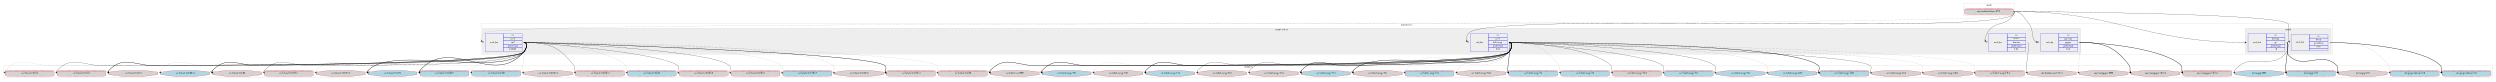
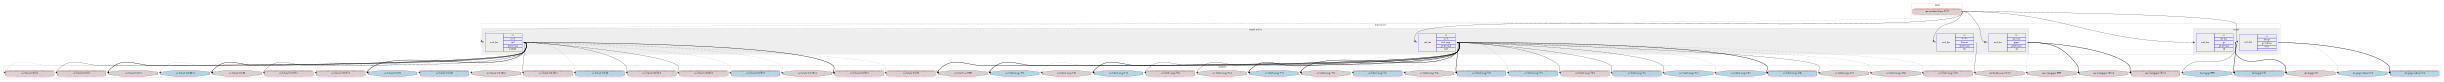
  digraph {
    compound=true
    concentrate=true
    fontname=Inter
    fontsize=10
    newrank=true
    rankdir=TB
    ranksep=1.5
    node [color=red fillcolor=lightgrey fontname=Inter fontsize=10 shape=cylinder style=filled]
    edge [arrowhead=vee fontname=Inter headport=w style=dotted tailport=e weight=100]
    n1 [label="app-emulation/skopeo-0.1.22" width=4]
    n2 [color=blue label=<<TABLE BORDER="0" CELLBORDER="1" CELLSPACING="0" CELLPADDING="4" WIDTH="220"><TR><TD ROWSPAN="6" CELLPADDING="30">pack_dep</TD></TR><TR><TD WIDTH="110">no</TD></TR><TR><TD>dev-go</TD></TR><TR><TD>go-md2man</TD></TR><TR><TD>none</TD></TR><TR><TD></TD></TR></TABLE>> shape=none fillcolor="" style=""]
    n3 [color=blue label=<<TABLE BORDER="0" CELLBORDER="1" CELLSPACING="0" CELLPADDING="4" WIDTH="220"><TR><TD ROWSPAN="6" CELLPADDING="30">pack_dep</TD></TR><TR><TD WIDTH="110">no</TD></TR><TR><TD>dev-lang</TD></TR><TR><TD>go</TD></TR><TR><TD>greaterequal</TD></TR><TR><TD>1.8</TD></TR></TABLE>> shape=none fillcolor="" style=""]
    n4 [color=blue label=<<TABLE BORDER="0" CELLBORDER="1" CELLSPACING="0" CELLPADDING="4" WIDTH="220"><TR><TD ROWSPAN="6" CELLPADDING="30">pack_dep</TD></TR><TR><TD WIDTH="110">no</TD></TR><TR><TD>app-crypt</TD></TR><TR><TD>gpgme</TD></TR><TR><TD>greaterequal</TD></TR><TR><TD>1.5.5</TD></TR></TABLE>> shape=none fillcolor="" style=""]
    n5 [color=blue label=<<TABLE BORDER="0" CELLBORDER="1" CELLSPACING="0" CELLPADDING="4" WIDTH="220"><TR><TD ROWSPAN="6" CELLPADDING="30">pack_dep</TD></TR><TR><TD WIDTH="110">no</TD></TR><TR><TD>dev-libs</TD></TR><TR><TD>libassuan</TD></TR><TR><TD>greaterequal</TD></TR><TR><TD>2.4.3</TD></TR></TABLE>> shape=none fillcolor="" style=""]
    n6 [color=blue label=<<TABLE BORDER="0" CELLBORDER="1" CELLSPACING="0" CELLPADDING="4" WIDTH="220"><TR><TD ROWSPAN="6" CELLPADDING="30">pack_dep</TD></TR><TR><TD WIDTH="110">no</TD></TR><TR><TD>sys-fs</TD></TR><TR><TD>btrfs-progs</TD></TR><TR><TD>greaterequal</TD></TR><TR><TD>4.0.1</TD></TR></TABLE>> shape=none fillcolor="" style=""]
    n7 [color=blue label=<<TABLE BORDER="0" CELLBORDER="1" CELLSPACING="0" CELLPADDING="4" WIDTH="220"><TR><TD ROWSPAN="6" CELLPADDING="30">pack_dep</TD></TR><TR><TD WIDTH="110">no</TD></TR><TR><TD>sys-fs</TD></TR><TR><TD>lvm2</TD></TR><TR><TD>greaterequal</TD></TR><TR><TD>2.02.145</TD></TR></TABLE>> shape=none fillcolor="" style=""]
    n8 [fillcolor=lightblue label="dev-go/go-md2man-1.0.3" width=4]
-   n9 [fillcolor=lightblue label="dev-go/go-md2man-1.0.6" width=4]
+   n9 [fillcolor=lightblue label="dev-go/go-md2man-1.0.6" shape=octagon width=4]
    n10 [label="dev-lang/go-1.9.1" shape=octagon width=4]
    n11 [fillcolor=lightblue label="dev-lang/go-1.9.2" width=4]
    n12 [fillcolor=lightblue label="dev-lang/go-9999" shape=octagon width=4]
    n13 [label="app-crypt/gpgme-1.8.0-r2" width=4]
    n14 [label="app-crypt/gpgme-1.8.0-r3" shape=octagon width=4]
    n15 [label="app-crypt/gpgme-9999" shape=octagon width=4]
    n16 [label="dev-libs/libassuan-2.4.3-r1" shape=octagon width=4]
    n17 [label="sys-fs/btrfs-progs-3.14.2" width=4]
    n18 [label="sys-fs/btrfs-progs-3.16.2" shape=octagon width=4]
    n19 [label="sys-fs/btrfs-progs-3.17.3" shape=octagon width=4]
    n20 [fillcolor=lightblue label="sys-fs/btrfs-progs-3.18.2" width=4]
    n21 [fillcolor=lightblue label="sys-fs/btrfs-progs-3.19.1" shape=octagon width=4]
    n22 [fillcolor=lightblue label="sys-fs/btrfs-progs-4.0.1" shape=octagon width=4]
    n23 [fillcolor=lightblue label="sys-fs/btrfs-progs-4.1.2" width=4]
    n24 [label="sys-fs/btrfs-progs-4.10.2" width=4]
    n25 [fillcolor=lightblue label="sys-fs/btrfs-progs-4.11" width=4]
    n26 [fillcolor=lightblue label="sys-fs/btrfs-progs-4.12" width=4]
    n27 [label="sys-fs/btrfs-progs-4.13.3" shape=octagon width=4]
    n28 [fillcolor=lightblue label="sys-fs/btrfs-progs-4.2.2" width=4]
    n29 [label="sys-fs/btrfs-progs-4.3.1" shape=octagon width=4]
    n30 [fillcolor=lightblue label="sys-fs/btrfs-progs-4.4.1" shape=octagon width=4]
    n31 [label="sys-fs/btrfs-progs-4.5.3" shape=octagon width=4]
-   n32 [label="sys-fs/btrfs-progs-4.6.1" shape=octagon width=4]
+   n32 [label="sys-fs/btrfs-progs-4.6.1" width=4]
    n33 [fillcolor=lightblue label="sys-fs/btrfs-progs-4.7.3" shape=octagon width=4]
    n34 [label="sys-fs/btrfs-progs-4.8.5" shape=octagon width=4]
    n35 [fillcolor=lightblue label="sys-fs/btrfs-progs-4.9.1" shape=octagon width=4]
    n36 [label="sys-fs/btrfs-sys-9999" shape=octagon width=4]
    n37 [label="sys-fs/lvm2-3.02.116" width=4]
    n38 [label="sys-fs/lvm2-2.02.116-r1" width=4]
    n39 [label="sys-fs/lvm2-2.02.116-r2" shape=octagon width=4]
    n40 [fillcolor=lightblue label="sys-fs/lvm2-2.02.116-r4" width=4]
    n41 [label="sys-fs/lvm2-2.02.116-r5" width=4]
    n42 [label="sys-fs/lvm2-2.02.116-r6" width=4]
    n43 [fillcolor=lightblue label="sys-fs/lvm2-2.02.136" width=4]
    n44 [label="sys-fs/lvm2-2.02.136-r1" width=4]
    n45 [label="sys-fs/lvm2-2.02.136-r2" shape=octagon width=4]
    n46 [fillcolor=lightblue label="sys-fs/lvm2-2.02.139" width=4]
-   n47 [fillcolor=lightblue label="sys-fs/lvm2-2.02.139-r1" width=4]
    n48 [fillcolor=lightblue label="sys-fs/lvm2-2.02.145" shape=octagon width=4]
-   n49 [label="sys-fs/lvm2-2.02.145-r1" shape=octagon width=4]
+   n49 [label="sys-fs/lvm2-2.02.145-r1" width=4]
    n50 [label="sys-fs/lvm2-2.02.145-r2" width=4]
    n51 [label="sys-fs/lvm2-2.02.166" shape=octagon width=4]
    n52 [fillcolor=lightblue label="sys-fs/lvm2-2.02.166-r2" shape=octagon width=4]
    n53 [label="sys-fs/lvm2-2.02.171" shape=octagon width=4]
    n54 [label="sys-fs/lvm2-2.02.172" width=4]
    n55 [label="sys-fs/lvm2-2.02.173" width=4]
    subgraph cluster_1 {
      color=gray
      label=<<i>dependencies</i>>
      subgraph cluster_2 {
        color=gray
        fillcolor="#eeeeee"
        label=<<i>compile</i>>
        style=filled
        subgraph sub_3 {
          color=gray
          fillcolor="#eeeeee"
          label=<<i>compile</i>>
          style=filled
          n2
        }
        subgraph sub_4 {
          color=gray
          fillcolor="#eeeeee"
          label=<<i>compile</i>>
          style=filled
          n3
        }
      }
      subgraph cluster_5 {
        color=gray
        fillcolor="#eeeeee"
        label=<<i>compile and run</i>>
        style=filled
        subgraph sub_6 {
          color=gray
          fillcolor="#eeeeee"
          label=<<i>compile and run</i>>
          style=filled
          n4
        }
        subgraph sub_7 {
          color=gray
          fillcolor="#eeeeee"
          label=<<i>compile and run</i>>
          style=filled
          n5
        }
        subgraph sub_8 {
          color=gray
          fillcolor="#eeeeee"
          label=<<i>compile and run</i>>
          style=filled
          n6
        }
        subgraph sub_9 {
          color=gray
          fillcolor="#eeeeee"
          label=<<i>compile and run</i>>
          style=filled
          n7
        }
      }
      subgraph cluster_10 {
        color=gray
        fillcolor="#eeeeee"
        label=<<i>run</i>>
        style=filled
      }
    }
    subgraph cluster_11 {
      color=gray
      label=<<i>ebuild</i>>
      rank=same
      n1
    }
    subgraph cluster_12 {
      color=gray
      label=<<i>candidates</i>>
      rank=same
      subgraph sub_13 {
        color=black
        label=<<i>candidates</i>>
        nodesep=1
        rank=same
        n8
        n9
      }
      subgraph sub_14 {
        color=black
        label=<<i>candidates</i>>
        nodesep=1
        rank=same
        n10
        n11
        n12
      }
      subgraph sub_15 {
        color=black
        label=<<i>candidates</i>>
        nodesep=1
        rank=same
        n13
        n14
        n15
      }
      subgraph sub_16 {
        color=black
        label=<<i>candidates</i>>
        nodesep=1
        rank=same
        n16
      }
      subgraph sub_17 {
        color=black
        label=<<i>candidates</i>>
        nodesep=1
        rank=same
        n17
        n18
        n19
        n20
        n21
        n22
        n23
        n24
        n25
        n26
        n27
        n28
        n29
        n30
        n31
        n32
        n33
        n34
        n35
        n36
      }
      subgraph sub_18 {
        color=black
        label=<<i>candidates</i>>
        nodesep=1
        rank=same
        n37
        n38
        n39
        n40
        n41
        n42
        n43
        n44
        n45
        n46
-       n47
        n48
        n49
        n50
        n51
        n52
        n53
        n54
        n55
      }
    }
    n1 -> n2 [style=solid weight=20]
    n1 -> n3 [style=solid weight=20]
    n1 -> n4 [arrowhead=odotvee style=solid weight=20]
    n1 -> n5 [arrowhead=odotvee style=solid weight=20]
    n1 -> n6 [arrowhead=odotvee style=solid weight=20]
    n1 -> n7 [arrowhead=odotvee weight=20]
    n2 -> n8 [style=bold]
    n2 -> n9
    n3 -> n10 [style=bold]
    n3 -> n11 [style=bold]
    n3 -> n12 [style=solid]
    n4 -> n13 [style=bold]
    n4 -> n14 [style=bold]
    n4 -> n15
    n5 -> n16 [style=solid]
    n6 -> n17
    n6 -> n18
    n6 -> n19 [style=solid]
    n6 -> n20 [style=bold]
    n6 -> n21
    n6 -> n22 [style=solid]
    n6 -> n23 [style=solid]
    n6 -> n24 [style=solid]
    n6 -> n25
    n6 -> n26 [style=bold]
    n6 -> n27
    n6 -> n28
    n6 -> n29 [style=bold]
    n6 -> n30 [style=bold]
    n6 -> n31 [style=solid]
    n6 -> n32 [style=solid]
    n6 -> n33 [style=bold]
    n6 -> n34
    n6 -> n35 [style=bold]
    n6 -> n36 [style=bold]
    n7 -> n37
    n7 -> n38 [style=bold]
    n7 -> n39
    n7 -> n40
    n7 -> n41 [style=solid]
    n7 -> n42 [style=solid]
    n7 -> n43
    n7 -> n44 [style=solid]
    n7 -> n45
    n7 -> n46
-   n7 -> n47 [style=bold]
    n7 -> n48 [style=bold]
    n7 -> n49
    n7 -> n50 [style=solid]
    n7 -> n51 [style=bold]
    n7 -> n52
    n7 -> n53 [style=bold]
    n7 -> n54 [style=solid]
    n7 -> n55
  }
